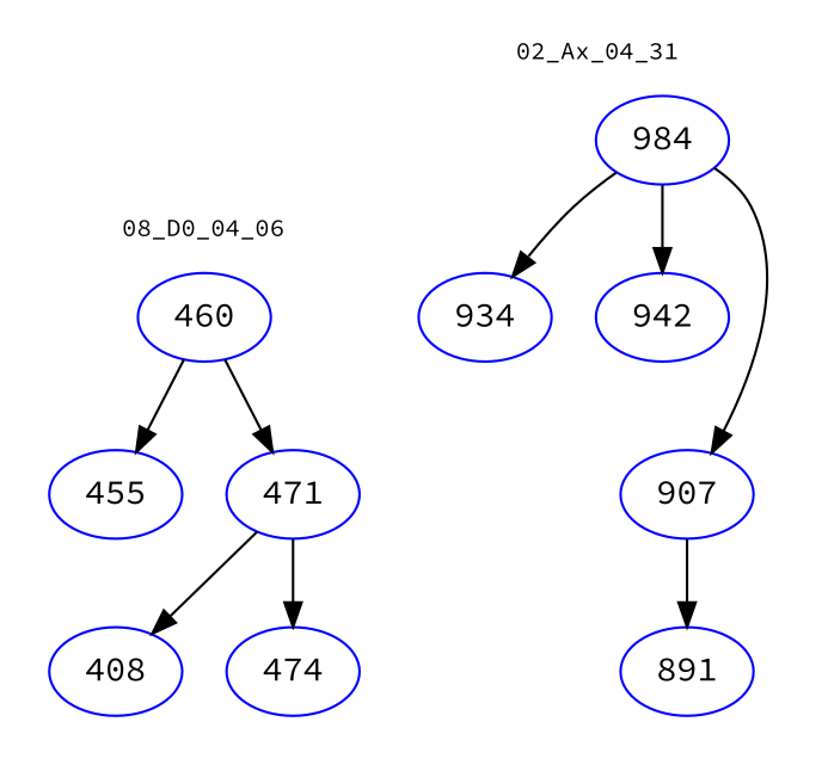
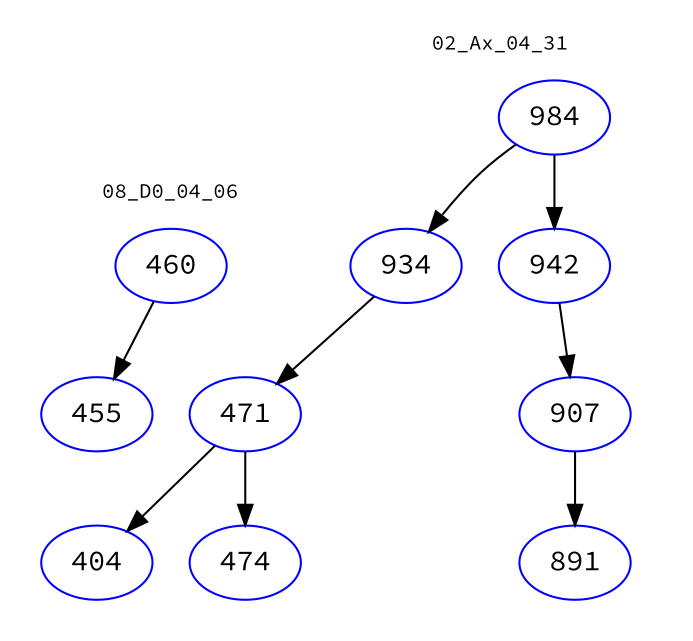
  digraph {
    fontname="Source Code Pro"
    node [color=blue fontname="Source Code Pro"]
    edge [color=black fontname="Source Code Pro"]
    n1 [label=942]
    n2 [label=907]
    n3 [label=984]
    n4 [label=891]
    n5 [label=934]
    n6 [label=460]
    n7 [label=455]
    n8 [label=471]
-   n9 [label=408]
+   n9 [label=404]
    n10 [label=474]
    subgraph cluster_1 {
      color=white
      fontsize=10
      label="02_Ax_04_31"
      n1
      n2
      n3
      n4
      n5
    }
    subgraph cluster_2 {
      color=white
      fontsize=10
      label="08_D0_04_06"
      n6
      n7
      n8
      n9
      n10
    }
-   n3 -> n2
+   n1 -> n2
    n2 -> n4
    n3 -> n1
    n3 -> n5
    n6 -> n7
-   n6 -> n8
+   n5 -> n8
    n8 -> n9
    n8 -> n10
  }
